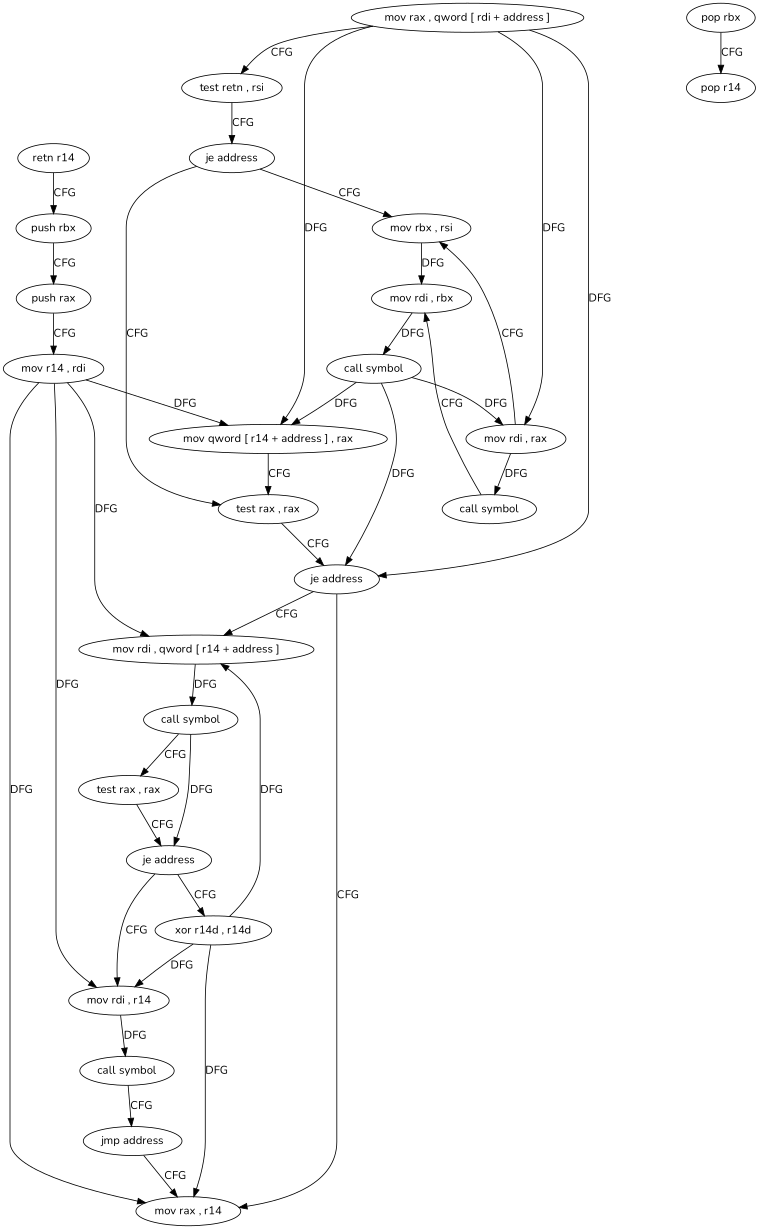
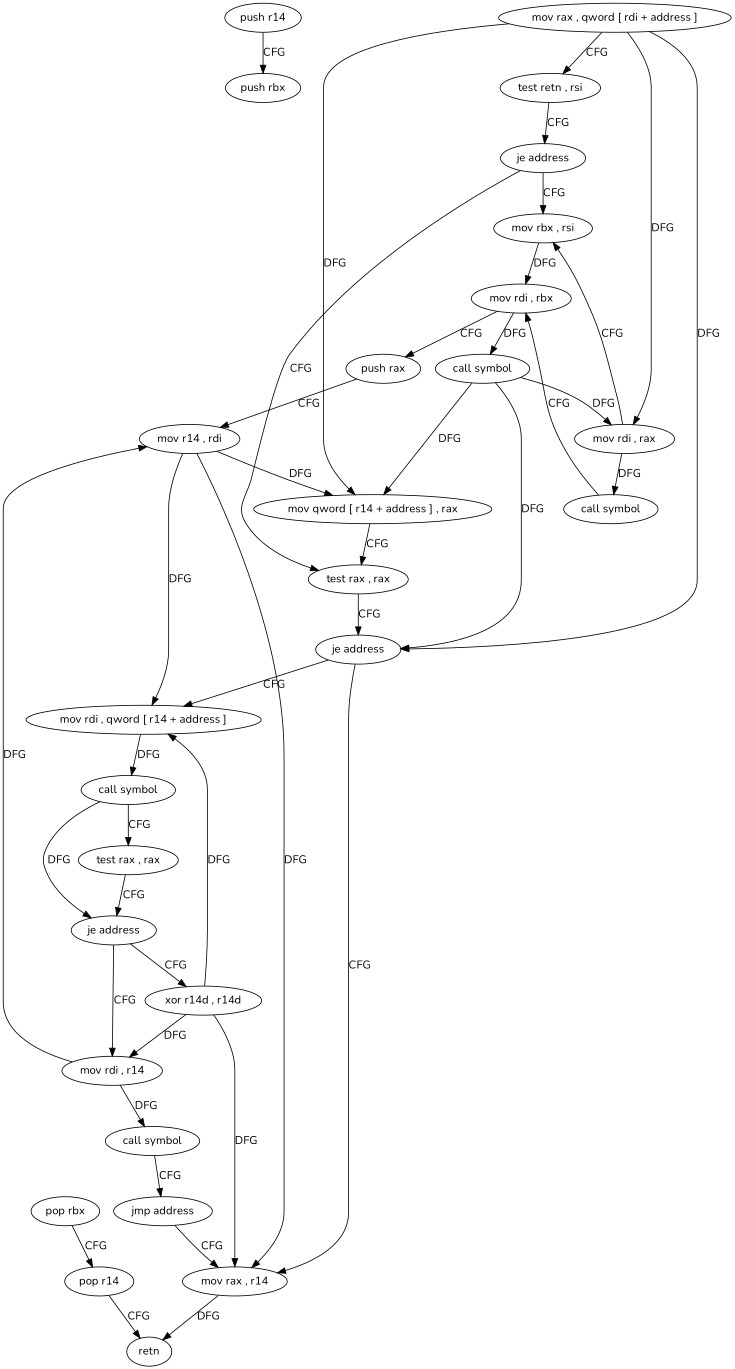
  digraph {
    fontname=Nunito
    node [fontname=Nunito]
    edge [fontname=Nunito]
-   n1 [label="retn r14"]
+   n1 [label="push r14"]
    n2 [label="push rbx"]
    n3 [label="push rax"]
    n4 [label="mov r14 , rdi"]
    n5 [label="mov rax , r14"]
    n6 [label="mov rdi , qword [ r14 + address ]"]
    n7 [label="mov qword [ r14 + address ] , rax"]
    n8 [label="mov rdi , r14"]
    n9 [label="mov rax , qword [ rdi + address ]"]
    n10 [label="test retn , rsi"]
    n11 [label="je address"]
    n12 [label="mov rdi , rax"]
+   n13 [label=retn]
    n14 [label="call symbol"]
    n15 [label="test rax , rax"]
    n16 [label="call symbol"]
    n17 [label="je address"]
    n18 [label="mov rbx , rsi"]
    n19 [label="call symbol"]
    n20 [label="mov rdi , rbx"]
    n21 [label="call symbol"]
    n22 [label="test rax , rax"]
    n23 [label="je address"]
    n24 [label="pop rbx"]
    n25 [label="pop r14"]
    n26 [label="xor r14d , r14d"]
    n27 [label="jmp address"]
    n1 -> n2 [label=CFG]
-   n2 -> n3 [label=CFG]
+   n20 -> n3 [label=CFG]
    n3 -> n4 [label=CFG]
    n4 -> n5 [label=DFG]
    n4 -> n6 [label=DFG]
    n4 -> n7 [label=DFG]
-   n4 -> n8 [label=DFG]
+   n8 -> n4 [label=DFG]
+   n5 -> n13 [label=DFG]
    n6 -> n14 [label=DFG]
    n7 -> n15 [label=CFG]
    n8 -> n16 [label=DFG]
    n9 -> n7 [label=DFG]
    n9 -> n10 [label=CFG]
    n9 -> n11 [label=DFG]
    n9 -> n12 [label=DFG]
    n10 -> n17 [label=CFG]
    n11 -> n5 [label=CFG]
    n11 -> n6 [label=CFG]
    n12 -> n18 [label=CFG]
    n12 -> n19 [label=DFG]
    n14 -> n22 [label=CFG]
    n14 -> n23 [label=DFG]
    n15 -> n11 [label=CFG]
    n16 -> n27 [label=CFG]
    n17 -> n15 [label=CFG]
    n17 -> n18 [label=CFG]
    n18 -> n20 [label=DFG]
    n19 -> n20 [label=CFG]
    n20 -> n21 [label=DFG]
    n21 -> n7 [label=DFG]
    n21 -> n11 [label=DFG]
    n21 -> n12 [label=DFG]
    n22 -> n23 [label=CFG]
    n23 -> n8 [label=CFG]
    n23 -> n26 [label=CFG]
    n24 -> n25 [label=CFG]
+   n25 -> n13 [label=CFG]
    n26 -> n5 [label=DFG]
    n26 -> n6 [label=DFG]
    n26 -> n8 [label=DFG]
    n27 -> n5 [label=CFG]
  }
